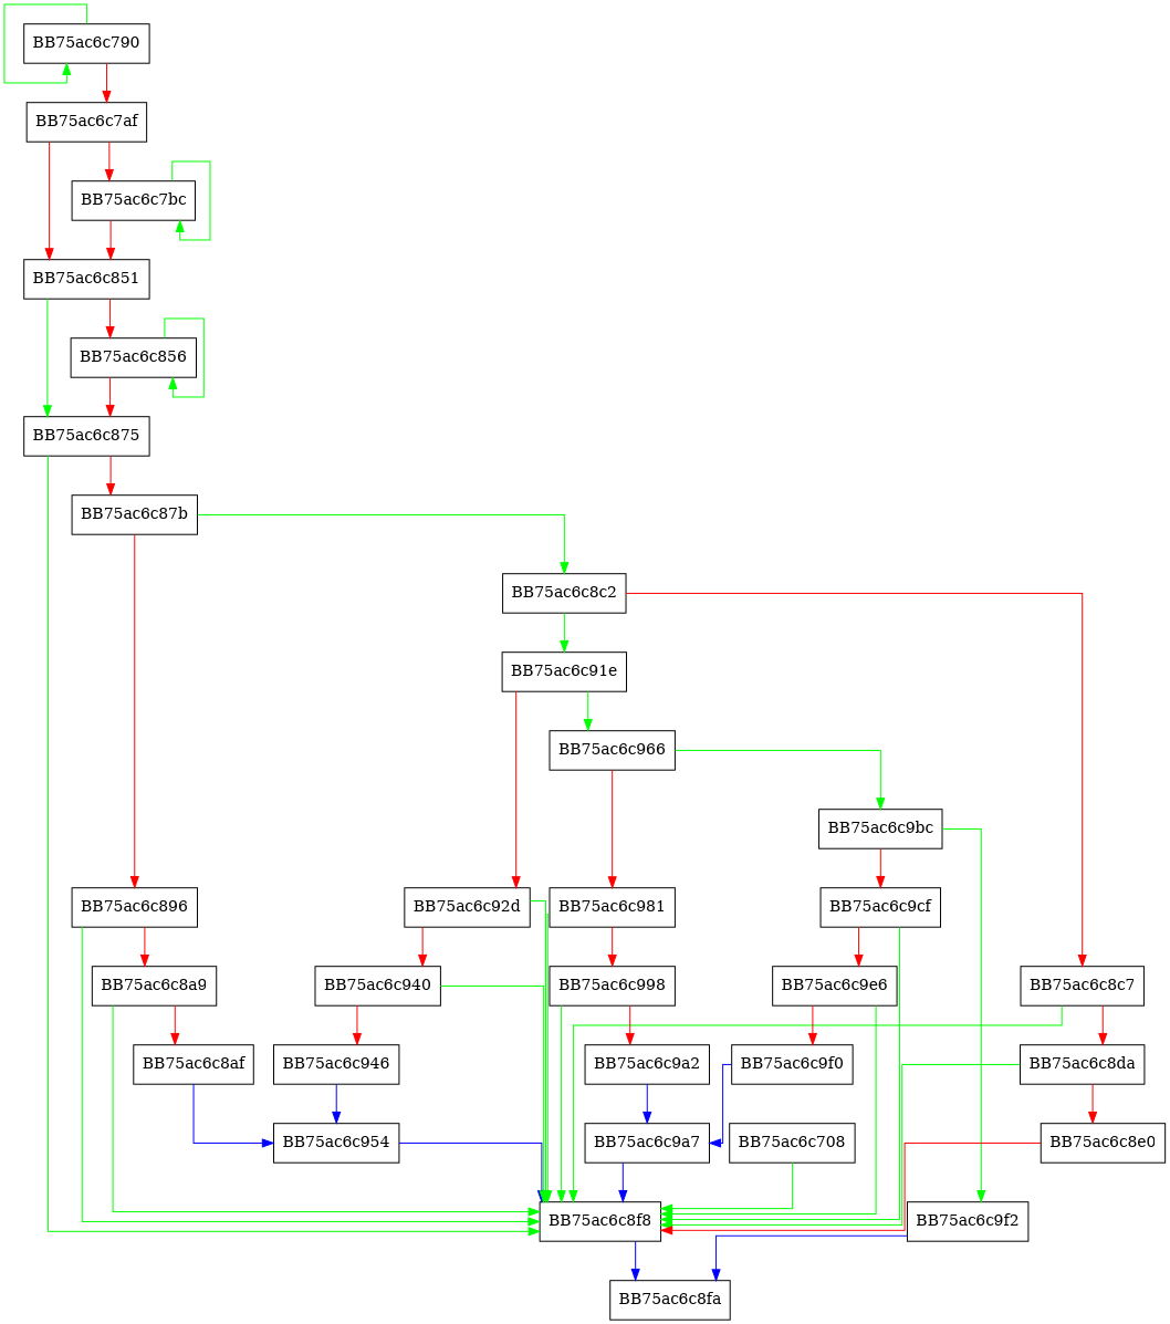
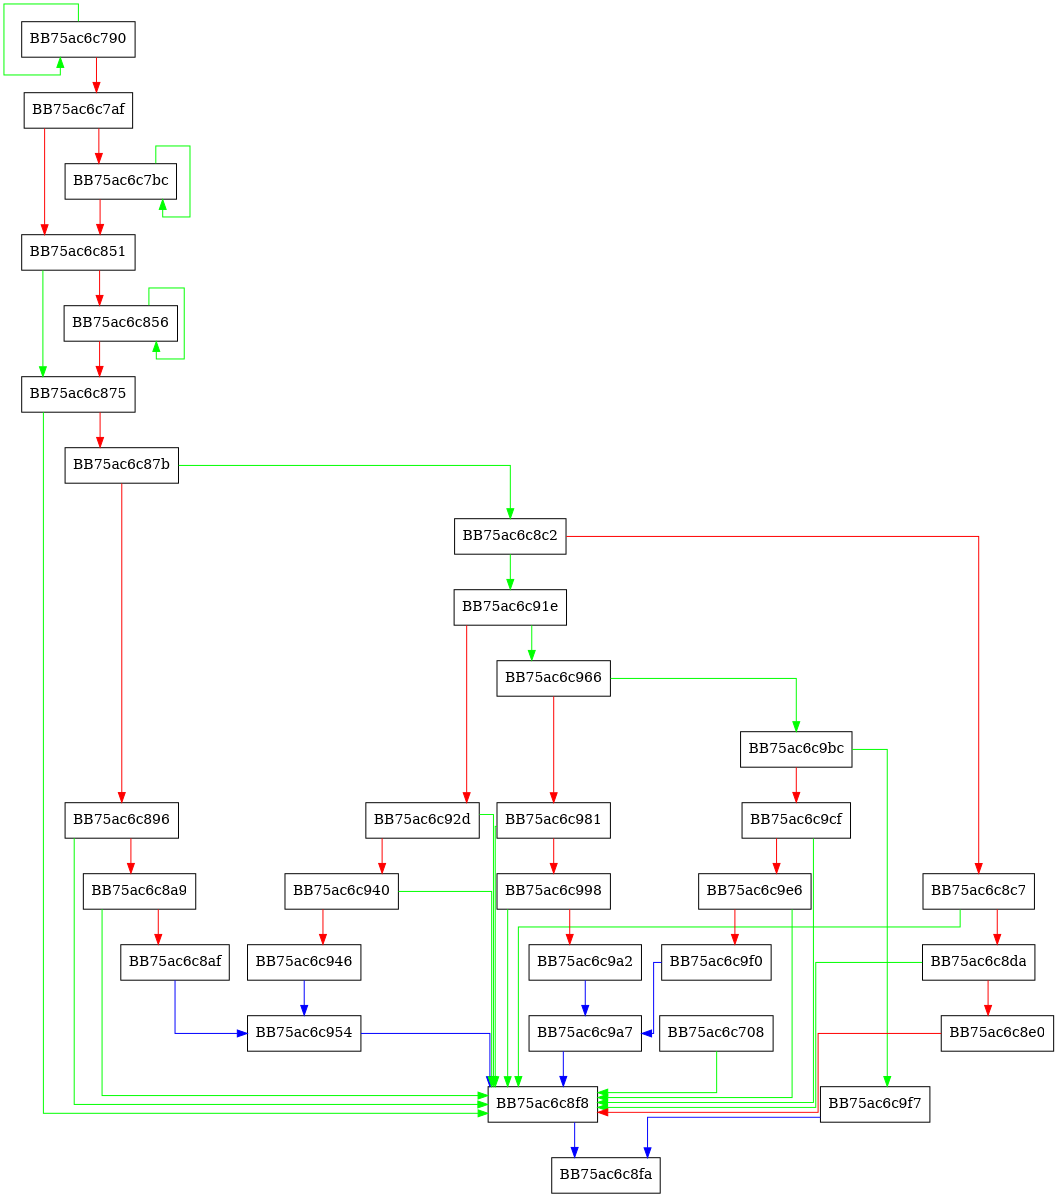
  digraph {
    splines=ortho
    node [shape=box]
    edge [color=red]
    BB75ac6c708
    BB75ac6c8f8
    BB75ac6c8fa
    BB75ac6c7af
    BB75ac6c851
    BB75ac6c7bc
    BB75ac6c790
    BB75ac6c875
    BB75ac6c856
    BB75ac6c87b
    BB75ac6c8c2
    BB75ac6c896
    BB75ac6c91e
    BB75ac6c8c7
    BB75ac6c8a9
    BB75ac6c966
    BB75ac6c92d
    BB75ac6c8da
    BB75ac6c8af
    BB75ac6c954
    BB75ac6c9bc
    BB75ac6c981
    BB75ac6c940
    BB75ac6c8e0
-   BB75ac6c9f7 [label=BB75ac6c9f2]
+   BB75ac6c9f7
    BB75ac6c9cf
    BB75ac6c998
    BB75ac6c946
    BB75ac6c9e6
    BB75ac6c9a2
    BB75ac6c9a7
    BB75ac6c9f0
    BB75ac6c708 -> BB75ac6c8f8 [color=green]
    BB75ac6c8f8 -> BB75ac6c8fa [color=blue]
    BB75ac6c7af -> BB75ac6c851
    BB75ac6c7af -> BB75ac6c7bc
    BB75ac6c851 -> BB75ac6c875 [color=green]
    BB75ac6c851 -> BB75ac6c856
    BB75ac6c7bc -> BB75ac6c851
    BB75ac6c7bc -> BB75ac6c7bc [color=green]
    BB75ac6c790 -> BB75ac6c7af
    BB75ac6c790 -> BB75ac6c790 [color=green]
    BB75ac6c875 -> BB75ac6c8f8 [color=green]
    BB75ac6c875 -> BB75ac6c87b
    BB75ac6c856 -> BB75ac6c875
    BB75ac6c856 -> BB75ac6c856 [color=green]
    BB75ac6c87b -> BB75ac6c8c2 [color=green]
    BB75ac6c87b -> BB75ac6c896
    BB75ac6c8c2 -> BB75ac6c91e [color=green]
    BB75ac6c8c2 -> BB75ac6c8c7
    BB75ac6c896 -> BB75ac6c8f8 [color=green]
    BB75ac6c896 -> BB75ac6c8a9
    BB75ac6c91e -> BB75ac6c966 [color=green]
    BB75ac6c91e -> BB75ac6c92d
    BB75ac6c8c7 -> BB75ac6c8f8 [color=green]
    BB75ac6c8c7 -> BB75ac6c8da
    BB75ac6c8a9 -> BB75ac6c8f8 [color=green]
    BB75ac6c8a9 -> BB75ac6c8af
    BB75ac6c966 -> BB75ac6c9bc [color=green]
    BB75ac6c966 -> BB75ac6c981
    BB75ac6c92d -> BB75ac6c8f8 [color=green]
    BB75ac6c92d -> BB75ac6c940
    BB75ac6c8da -> BB75ac6c8f8 [color=green]
    BB75ac6c8da -> BB75ac6c8e0
    BB75ac6c8af -> BB75ac6c954 [color=blue]
    BB75ac6c954 -> BB75ac6c8f8 [color=blue]
    BB75ac6c9bc -> BB75ac6c9f7 [color=green]
    BB75ac6c9bc -> BB75ac6c9cf
    BB75ac6c981 -> BB75ac6c8f8 [color=green]
    BB75ac6c981 -> BB75ac6c998
    BB75ac6c940 -> BB75ac6c8f8 [color=green]
    BB75ac6c940 -> BB75ac6c946
    BB75ac6c8e0 -> BB75ac6c8f8
    BB75ac6c9f7 -> BB75ac6c8fa [color=blue]
    BB75ac6c9cf -> BB75ac6c8f8 [color=green]
    BB75ac6c9cf -> BB75ac6c9e6
    BB75ac6c998 -> BB75ac6c8f8 [color=green]
    BB75ac6c998 -> BB75ac6c9a2
    BB75ac6c946 -> BB75ac6c954 [color=blue]
    BB75ac6c9e6 -> BB75ac6c8f8 [color=green]
    BB75ac6c9e6 -> BB75ac6c9f0
    BB75ac6c9a2 -> BB75ac6c9a7 [color=blue]
    BB75ac6c9a7 -> BB75ac6c8f8 [color=blue]
    BB75ac6c9f0 -> BB75ac6c9a7 [color=blue]
  }
